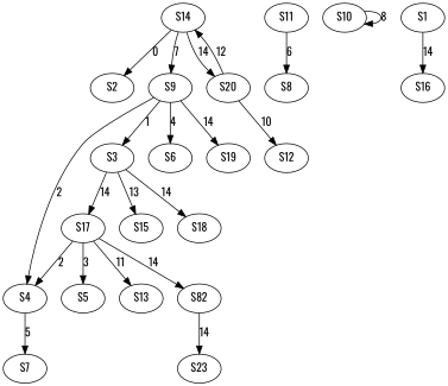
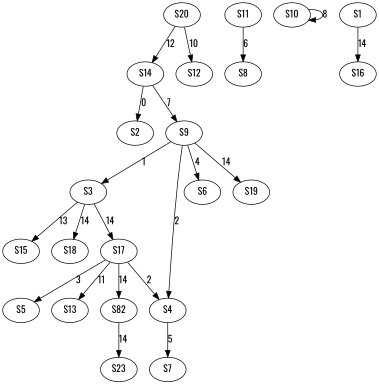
  strict digraph {
    fontname=Oswald
    node [fontname=Oswald]
    edge [fontname=Oswald]
    S14
    S2
    S9
    S20
    S3
    S4
    S6
    S19
    S12
    S17
    S15
    S18
    S7
    S5
    S13
    n16 [label=S82]
    S23
    S11
    S8
    S10
    S1
    S16
    S14 -> S2 [label=0]
    S14 -> S9 [label=7]
-   S14 -> S20 [label=14]
    S9 -> S3 [label=1]
    S9 -> S4 [label=2]
    S9 -> S6 [label=4]
    S9 -> S19 [label=14]
    S20 -> S14 [label=12]
    S20 -> S12 [label=10]
    S3 -> S17 [label=14]
    S3 -> S15 [label=13]
    S3 -> S18 [label=14]
    S4 -> S7 [label=5]
    S17 -> S4 [label=2]
    S17 -> S5 [label=3]
    S17 -> S13 [label=11]
    S17 -> n16 [label=14]
    n16 -> S23 [label=14]
    S11 -> S8 [label=6]
    S10 -> S10 [label=8]
    S1 -> S16 [label=14]
  }
